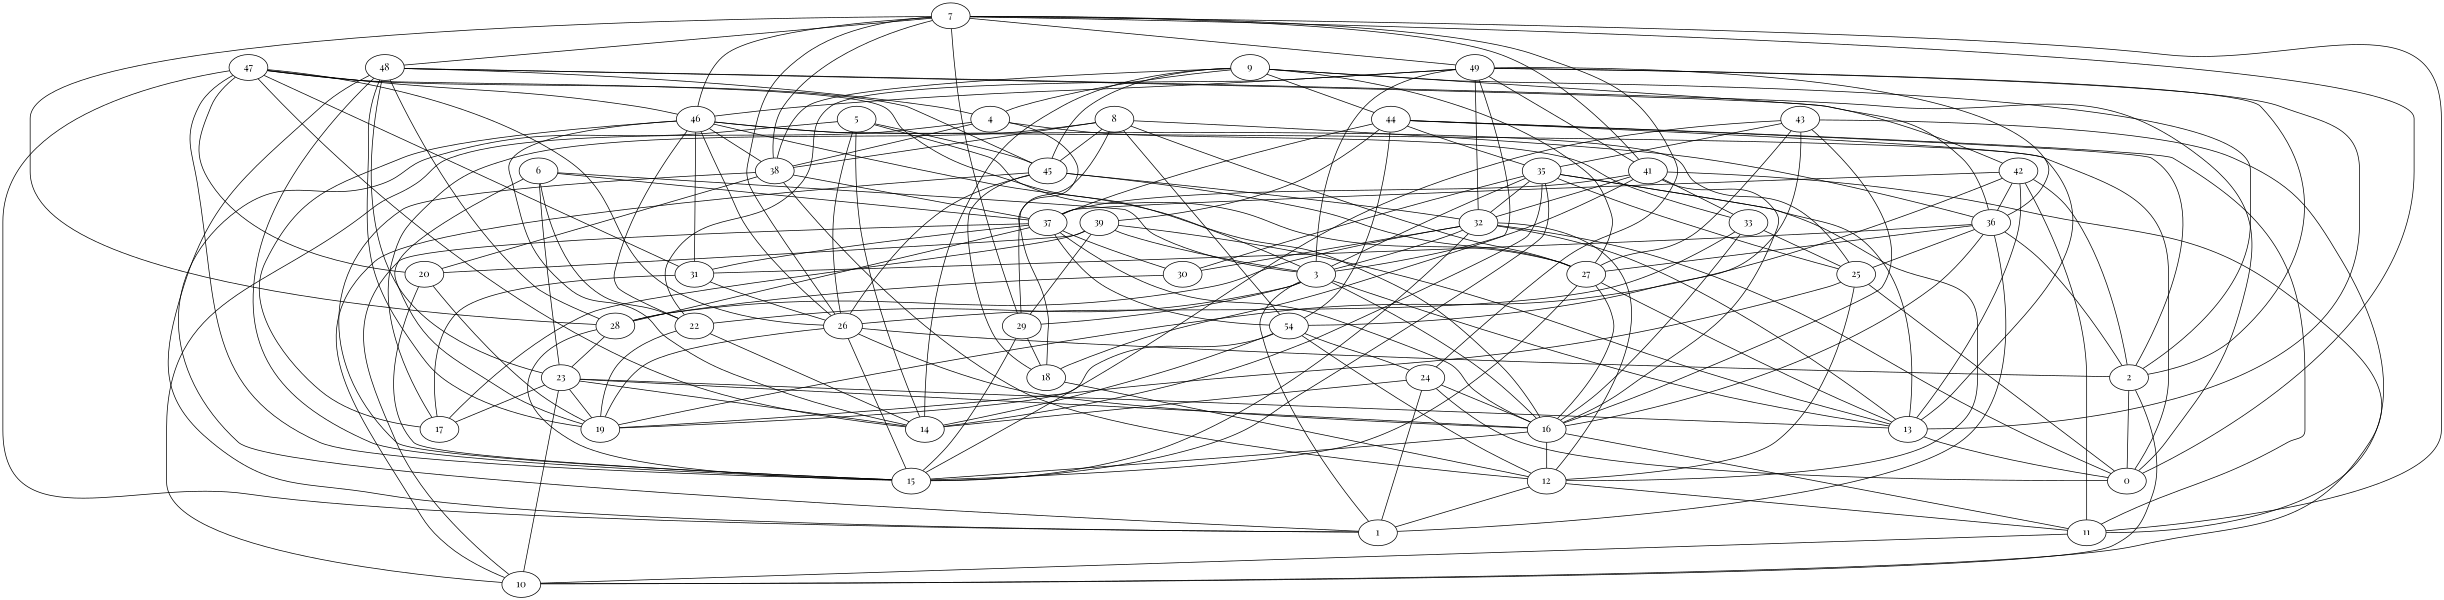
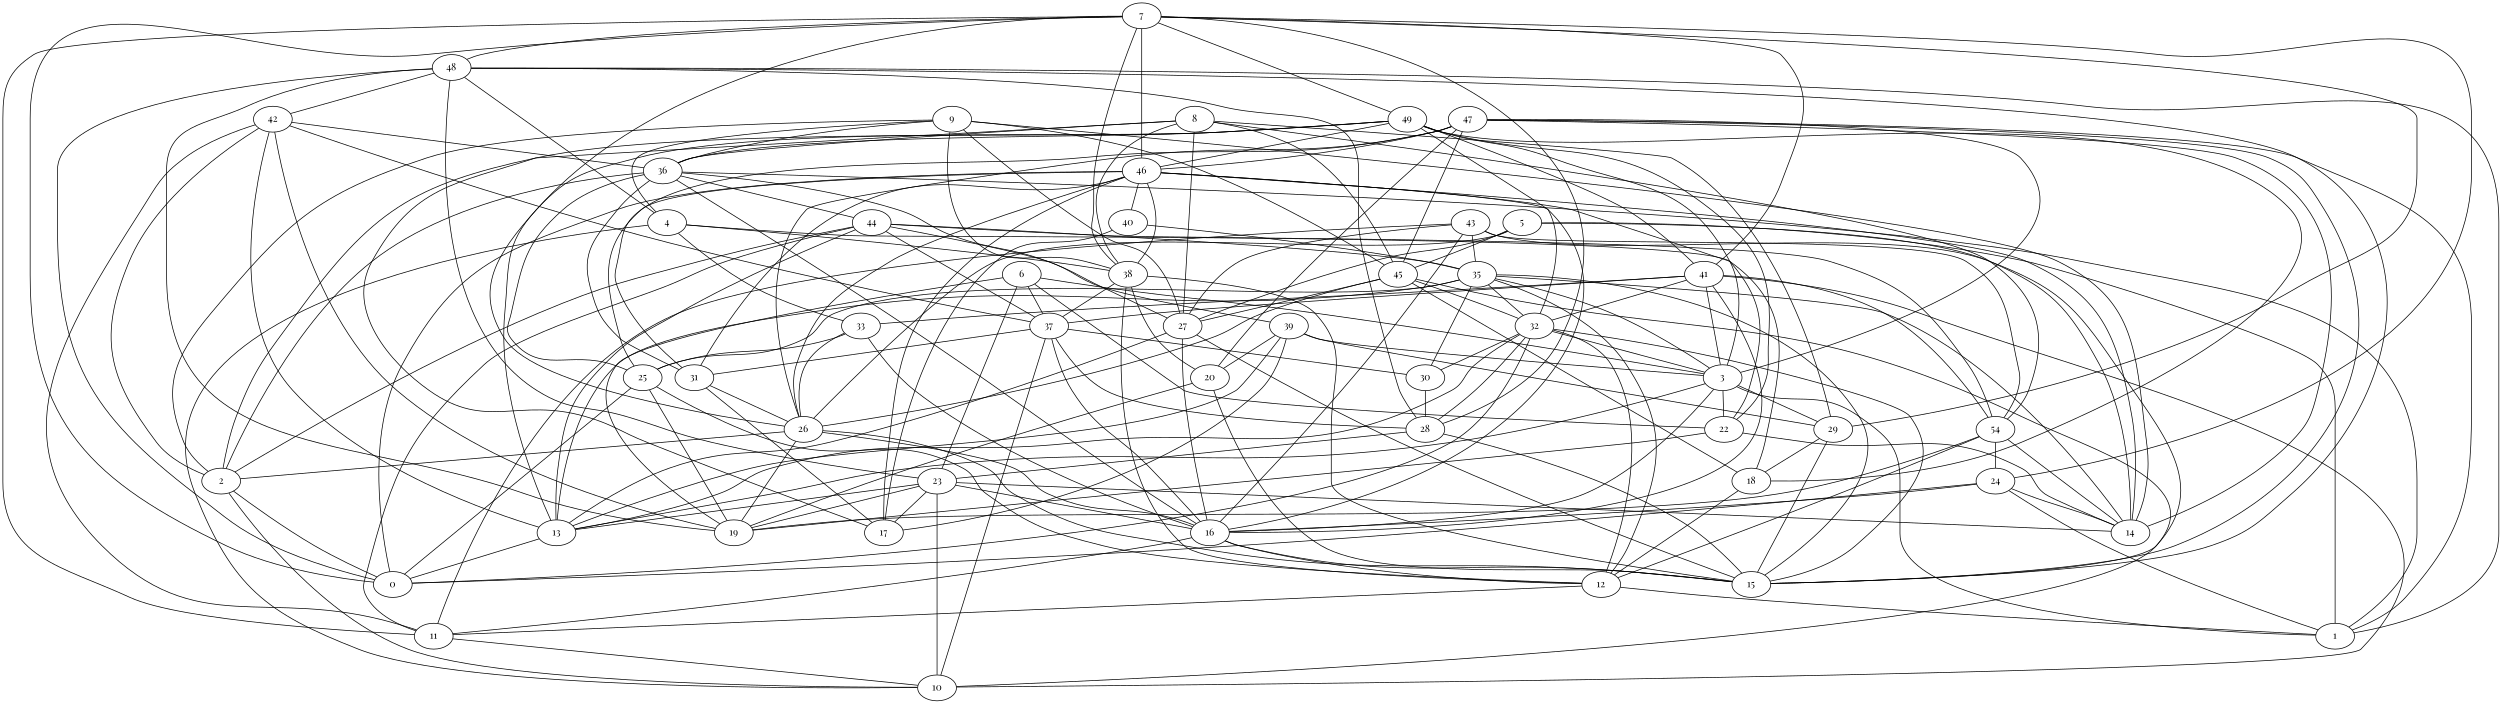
  digraph {
    fontname="Playfair Display"
    node [fontname="Playfair Display"]
    edge [color=black dir=none fontname="Playfair Display"]
    20
    19
    15
    24
    14
    0
    1
    16
    12
    11
    29
    18
    8
    36
    45
    38
    n17 [label=54]
    27
    17
    25
    31
    2
    10
    26
    32
    37
    13
    4
    33
    22
    48
    42
    28
    23
    39
    3
    30
    9
    44
    35
    5
    7
    41
    46
    49
+   40
    47
    43
    6
    subgraph sub_1 {
      20
      19
      15
      24
      14
      0
      1
      16
      12
      11
      29
      18
      8
      36
      45
      38
      n17
      27
      17
      25
      31
      2
      10
      26
      32
      37
      13
      4
      33
      22
      48
      42
      28
      23
      39
      3
      30
      9
      44
      35
      5
      7
      41
      46
      49
+     40
      47
      43
      6
    }
    20 -> 19
    20 -> 15
    24 -> 14
    24 -> 0
    24 -> 1
    24 -> 16
    16 -> 15
    16 -> 12
    16 -> 11
    12 -> 1
    12 -> 11
    11 -> 10
    29 -> 15
    29 -> 18
    18 -> 12
    8 -> 29
    8 -> 36
    8 -> 45
    8 -> 38
    8 -> n17
    8 -> 27
    8 -> 17
    36 -> 1
    36 -> 16
    36 -> 27
    36 -> 25
    36 -> 31
    36 -> 2
    45 -> 18
    45 -> 27
    45 -> 10
    45 -> 26
    45 -> 32
    38 -> 20
    38 -> 15
    38 -> 12
    38 -> 37
    n17 -> 19
    n17 -> 24
    n17 -> 14
    n17 -> 12
    27 -> 15
    27 -> 16
    27 -> 13
    25 -> 19
    25 -> 0
    25 -> 12
    31 -> 17
    31 -> 26
    2 -> 0
    2 -> 10
    26 -> 19
    26 -> 15
    26 -> 16
    26 -> 2
    32 -> 15
    32 -> 0
    32 -> 12
    32 -> 13
    32 -> 28
    32 -> 3
    32 -> 30
    37 -> 16
-   37 -> n17
+   41 -> n17
    37 -> 31
    37 -> 10
    37 -> 28
    37 -> 30
    13 -> 0
    4 -> 18
    4 -> 38
    4 -> 10
    4 -> 33
    33 -> 16
    33 -> 25
    33 -> 26
    22 -> 19
    22 -> 14
    48 -> 19
    48 -> 15
    48 -> 0
    48 -> 1
    48 -> 4
    48 -> 42
    48 -> 28
    48 -> 23
    42 -> 19
    42 -> 11
    42 -> 36
    42 -> 2
    42 -> 37
    42 -> 13
    28 -> 15
    28 -> 23
    23 -> 19
    23 -> 14
    23 -> 16
    23 -> 17
    23 -> 10
    23 -> 13
    39 -> 20
    39 -> 29
    39 -> 17
    39 -> 13
    39 -> 3
    3 -> 1
    3 -> 16
    3 -> 29
    3 -> 13
    3 -> 22
    30 -> 28
    9 -> 14
    9 -> 36
    9 -> 45
    9 -> 38
    9 -> 27
    9 -> 2
    9 -> 4
-   9 -> 44
+   36 -> 44
    44 -> 11
    44 -> n17
    44 -> 2
    44 -> 37
    44 -> 13
    44 -> 39
    44 -> 35
    35 -> 15
    35 -> 14
    35 -> 12
    35 -> 25
    35 -> 32
    35 -> 13
    35 -> 3
    35 -> 30
    5 -> 14
    5 -> 1
    5 -> 45
    5 -> 27
    5 -> 26
    7 -> 24
    7 -> 0
    7 -> 11
    7 -> 29
    7 -> 38
    7 -> 26
    7 -> 48
    7 -> 28
    7 -> 41
    7 -> 46
    7 -> 49
    41 -> 16
    41 -> 10
    41 -> 32
    41 -> 37
    41 -> 33
    41 -> 3
    46 -> 14
    46 -> 0
    46 -> 16
    46 -> 38
    46 -> 17
    46 -> 25
    46 -> 31
    46 -> 26
    46 -> 22
+   46 -> 40
    49 -> 18
    49 -> 36
    49 -> 2
    49 -> 32
    49 -> 13
    49 -> 22
    49 -> 3
    49 -> 41
    49 -> 46
+   40 -> 17
+   40 -> 35
    47 -> 20
    47 -> 15
    47 -> 14
    47 -> 1
    47 -> 45
    47 -> 31
    47 -> 26
    47 -> 3
    47 -> 46
    43 -> 15
    43 -> 16
    43 -> 11
    43 -> n17
    43 -> 27
    43 -> 35
    6 -> 19
    6 -> 37
    6 -> 22
    6 -> 23
    6 -> 3
  }
